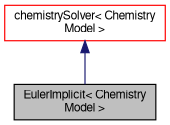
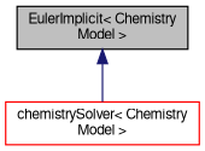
  digraph {
    node [fontname=FreeSans fontsize=10 shape=record]
    n1 [color=black fillcolor=grey75 fontcolor=black height=0.2 label="EulerImplicit\< Chemistry\lModel \>" style=filled width=0.4]
    n2 [color=red height=0.2 label="chemistrySolver\< Chemistry\lModel \>" width=0.4]
-   n2 -> n1 [color=midnightblue dir=back fontname=FreeSans fontsize=10 labelfontname=FreeSans labelfontsize=10 style=solid]
+   n1 -> n2 [color=midnightblue dir=back fontname=FreeSans fontsize=10 labelfontname=FreeSans labelfontsize=10 style=solid]
  }
